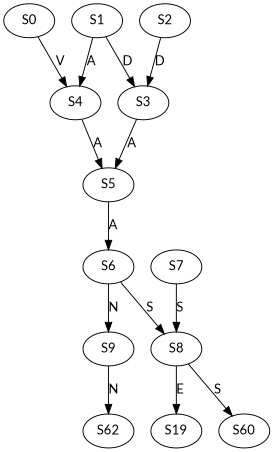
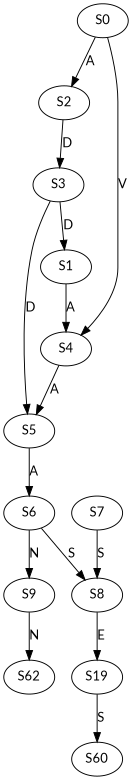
  strict digraph {
    fontname=Lato
    node [fontname=Lato]
    edge [fontname=Lato]
    S0
    S2
    S4
    S1
    S3
    S5
    S6
    S8
    S9
    S7
    n11 [label=S60]
    n12 [label=S19]
    n13 [label=S62]
+   S0 -> S2 [label=A]
    S0 -> S4 [label=V]
    S2 -> S3 [label=D]
    S4 -> S5 [label=A]
    S1 -> S4 [label=A]
-   S1 -> S3 [label=D]
-   S3 -> S5 [label=A]
+   S3 -> S1 [label=D]
+   S3 -> S5 [label=D]
    S5 -> S6 [label=A]
    S6 -> S8 [label=S]
    S6 -> S9 [label=N]
-   S8 -> n11 [label=S]
+   n12 -> n11 [label=S]
    S8 -> n12 [label=E]
    S9 -> n13 [label=N]
    S7 -> S8 [label=S]
  }
